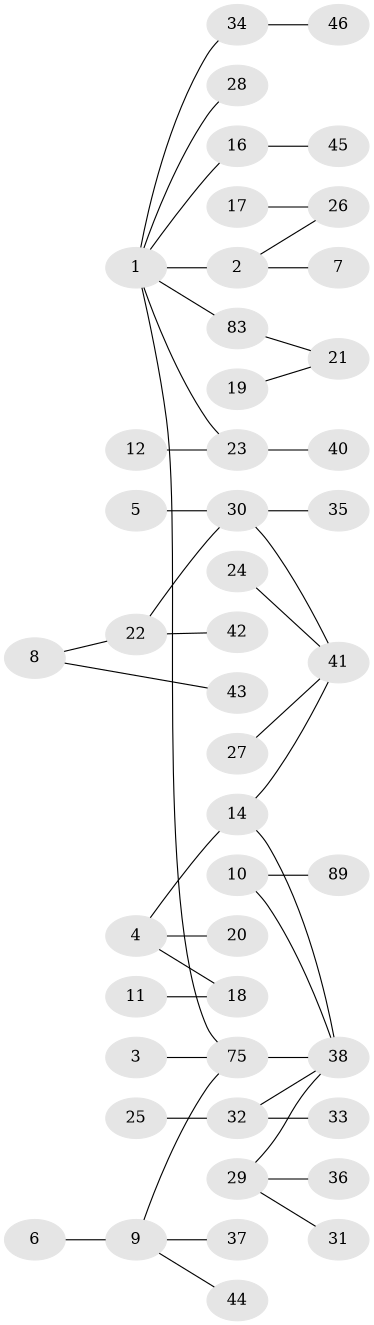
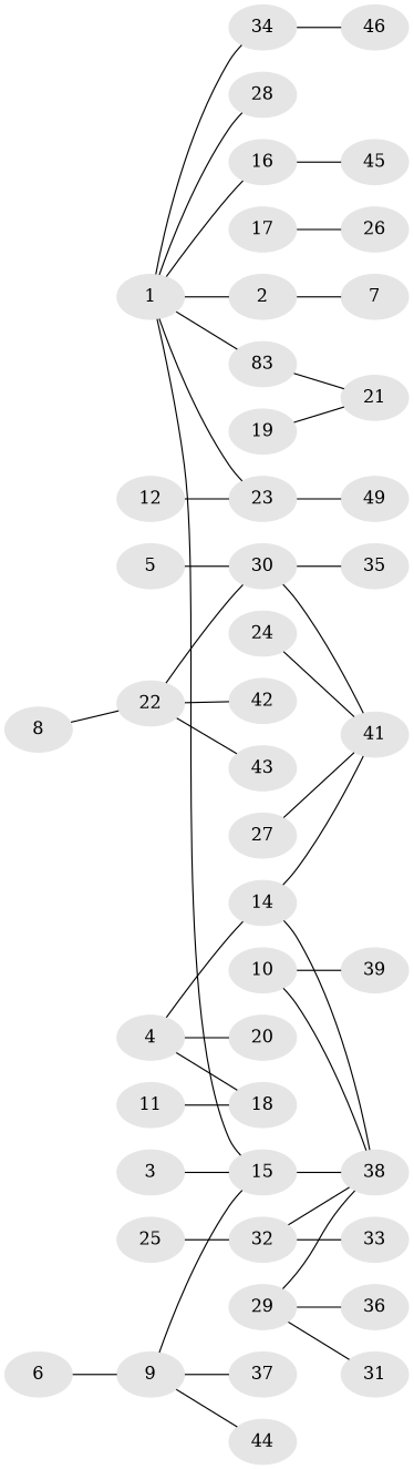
  graph {
    rankdir=LR
    node [color=gray90 style=filled]
    edge [weight=1.0]
    1
    2
    n3 [label=83]
-   15 [label=75]
+   15
    16
    23
    28
    34
    7
    26
    21
    38
    45
-   40
+   40 [label=49]
    46
    3
    4
    14
    18
    20
    41
    5
    30
    35
    6
    9
    37
    44
    8
    22
    42
    43
    10
-   39 [label=89]
+   39
    11
    12
    17
    19
    24
    25
    32
    33
    27
    29
    31
    36
    1 -- 2
    1 -- n3
    1 -- 15
    1 -- 16
    1 -- 23
    1 -- 28
    1 -- 34
    2 -- 7
-   2 -- 26
    n3 -- 21
    15 -- 38
    16 -- 45
    23 -- 40
    34 -- 46
    3 -- 15
    4 -- 14
    4 -- 18
    4 -- 20
    14 -- 38
    14 -- 41
    5 -- 30
    30 -- 41
    30 -- 35
    6 -- 9
    9 -- 15
    9 -- 37
    9 -- 44
    8 -- 22
    22 -- 30
    22 -- 42
-   8 -- 43
+   22 -- 43
    10 -- 38
    10 -- 39
    11 -- 18
    12 -- 23
    17 -- 26
    19 -- 21
    24 -- 41
    25 -- 32
    32 -- 38
    32 -- 33
    27 -- 41
    29 -- 38
    29 -- 31
    29 -- 36
  }
